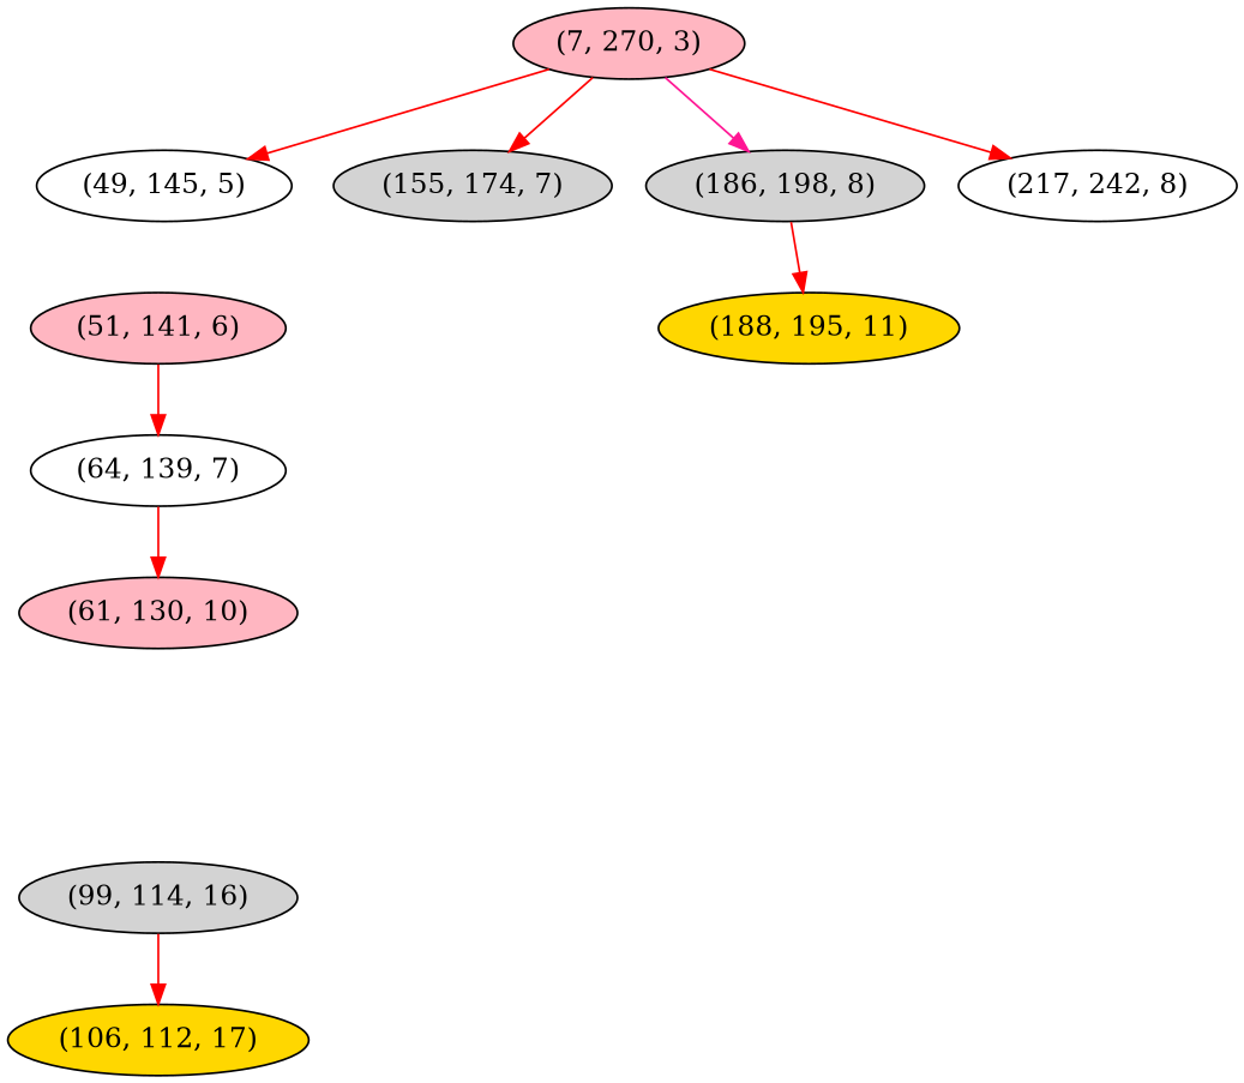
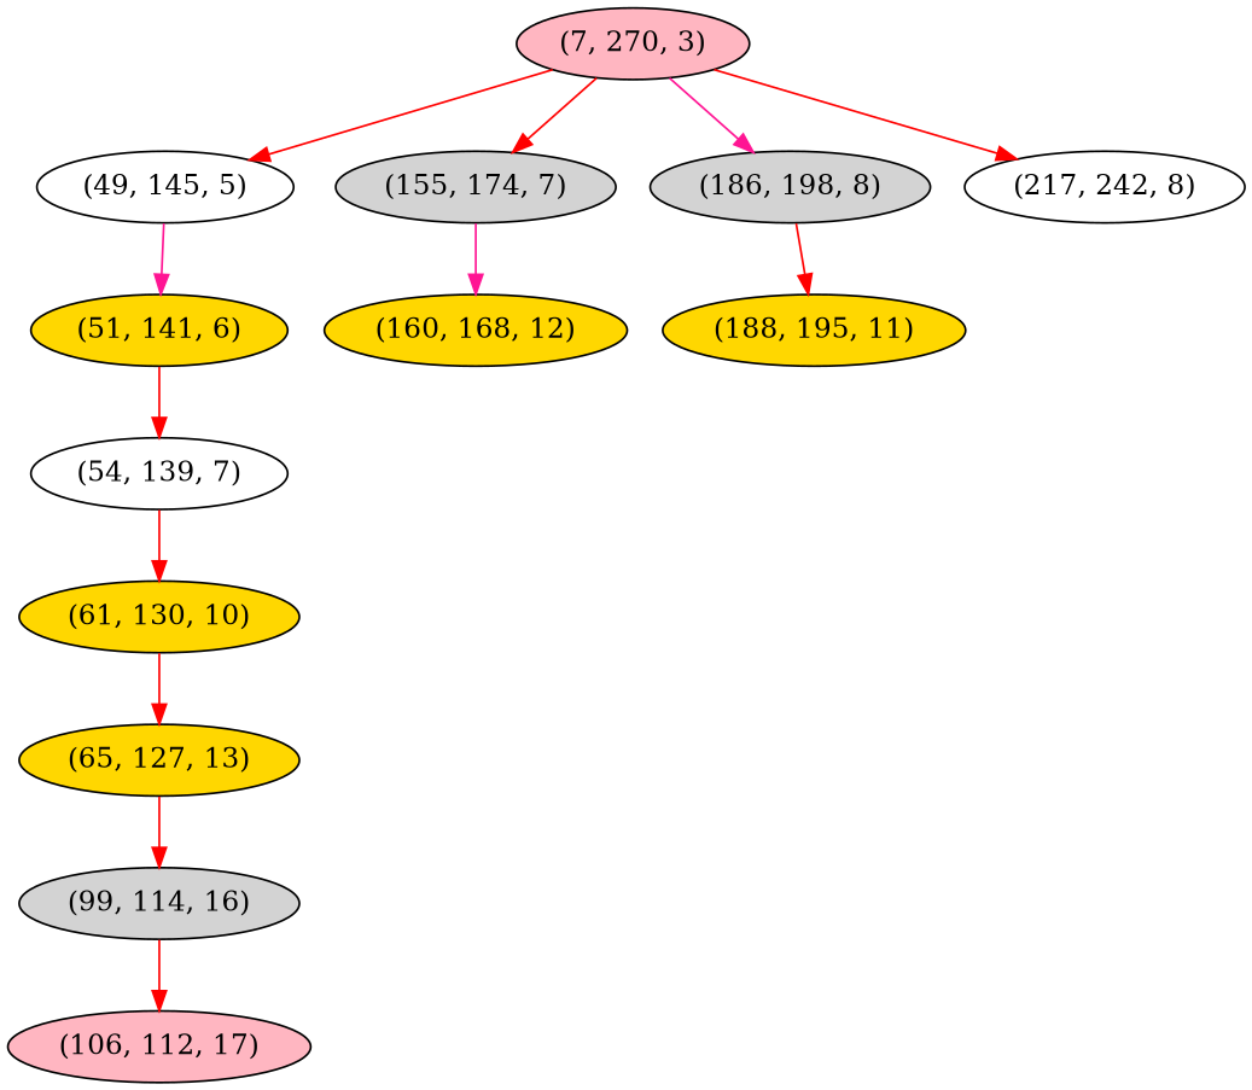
  digraph {
    node [fillcolor=gold style=filled]
    edge [color=red]
    "(7, 270, 3)" [fillcolor=lightpink]
    n2 [fillcolor=white label="(49, 145, 5)"]
    "(155, 174, 7)" [fillcolor=lightgrey]
    n4 [fillcolor=lightgrey label="(186, 198, 8)"]
    "(217, 242, 8)" [fillcolor=white]
-   "(51, 141, 6)" [fillcolor=lightpink]
+   "(51, 141, 6)"
+   "(160, 168, 12)"
    "(188, 195, 11)"
-   "(54, 139, 7)" [fillcolor=white label="(64, 139, 7)"]
-   "(61, 130, 10)" [fillcolor=lightpink]
+   "(54, 139, 7)" [fillcolor=white]
+   "(61, 130, 10)"
+   "(65, 127, 13)"
    "(99, 114, 16)" [fillcolor=lightgrey]
-   "(106, 112, 17)"
+   "(106, 112, 17)" [fillcolor=lightpink]
    "(7, 270, 3)" -> n2
    "(7, 270, 3)" -> "(155, 174, 7)"
    "(7, 270, 3)" -> n4 [color=deeppink]
    "(7, 270, 3)" -> "(217, 242, 8)"
+   n2 -> "(51, 141, 6)" [color=deeppink]
+   "(155, 174, 7)" -> "(160, 168, 12)" [color=deeppink]
    n4 -> "(188, 195, 11)"
    "(51, 141, 6)" -> "(54, 139, 7)"
    "(54, 139, 7)" -> "(61, 130, 10)"
+   "(61, 130, 10)" -> "(65, 127, 13)"
+   "(65, 127, 13)" -> "(99, 114, 16)"
    "(99, 114, 16)" -> "(106, 112, 17)"
  }
